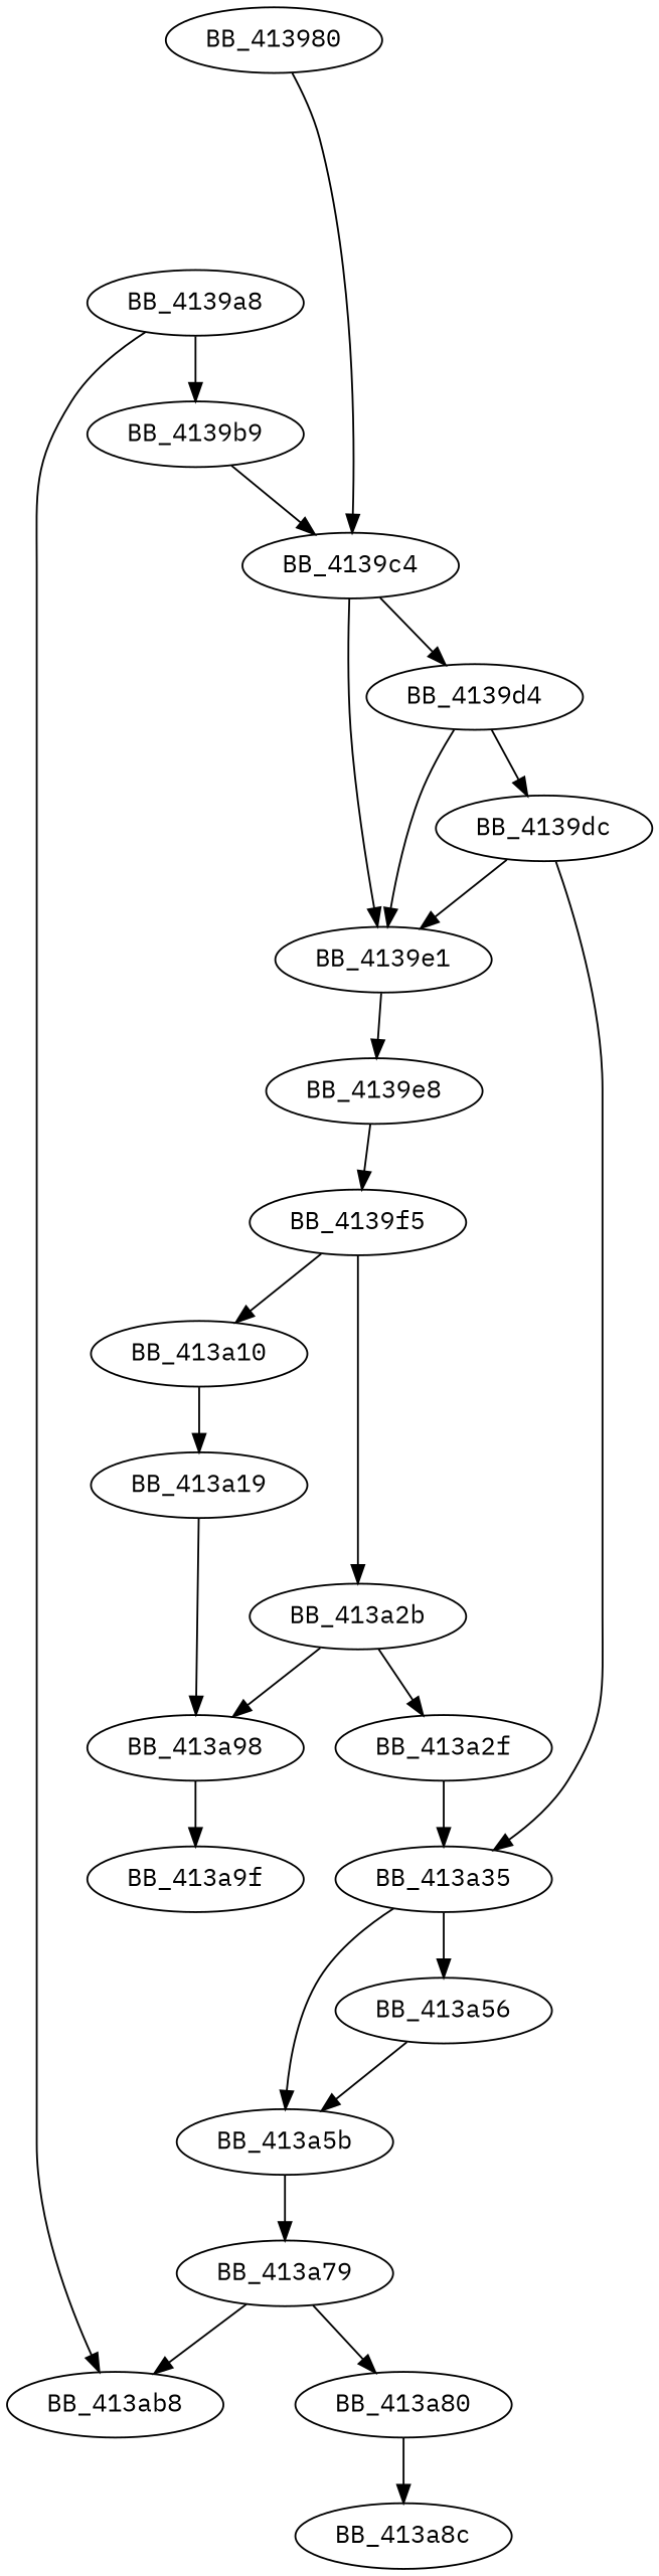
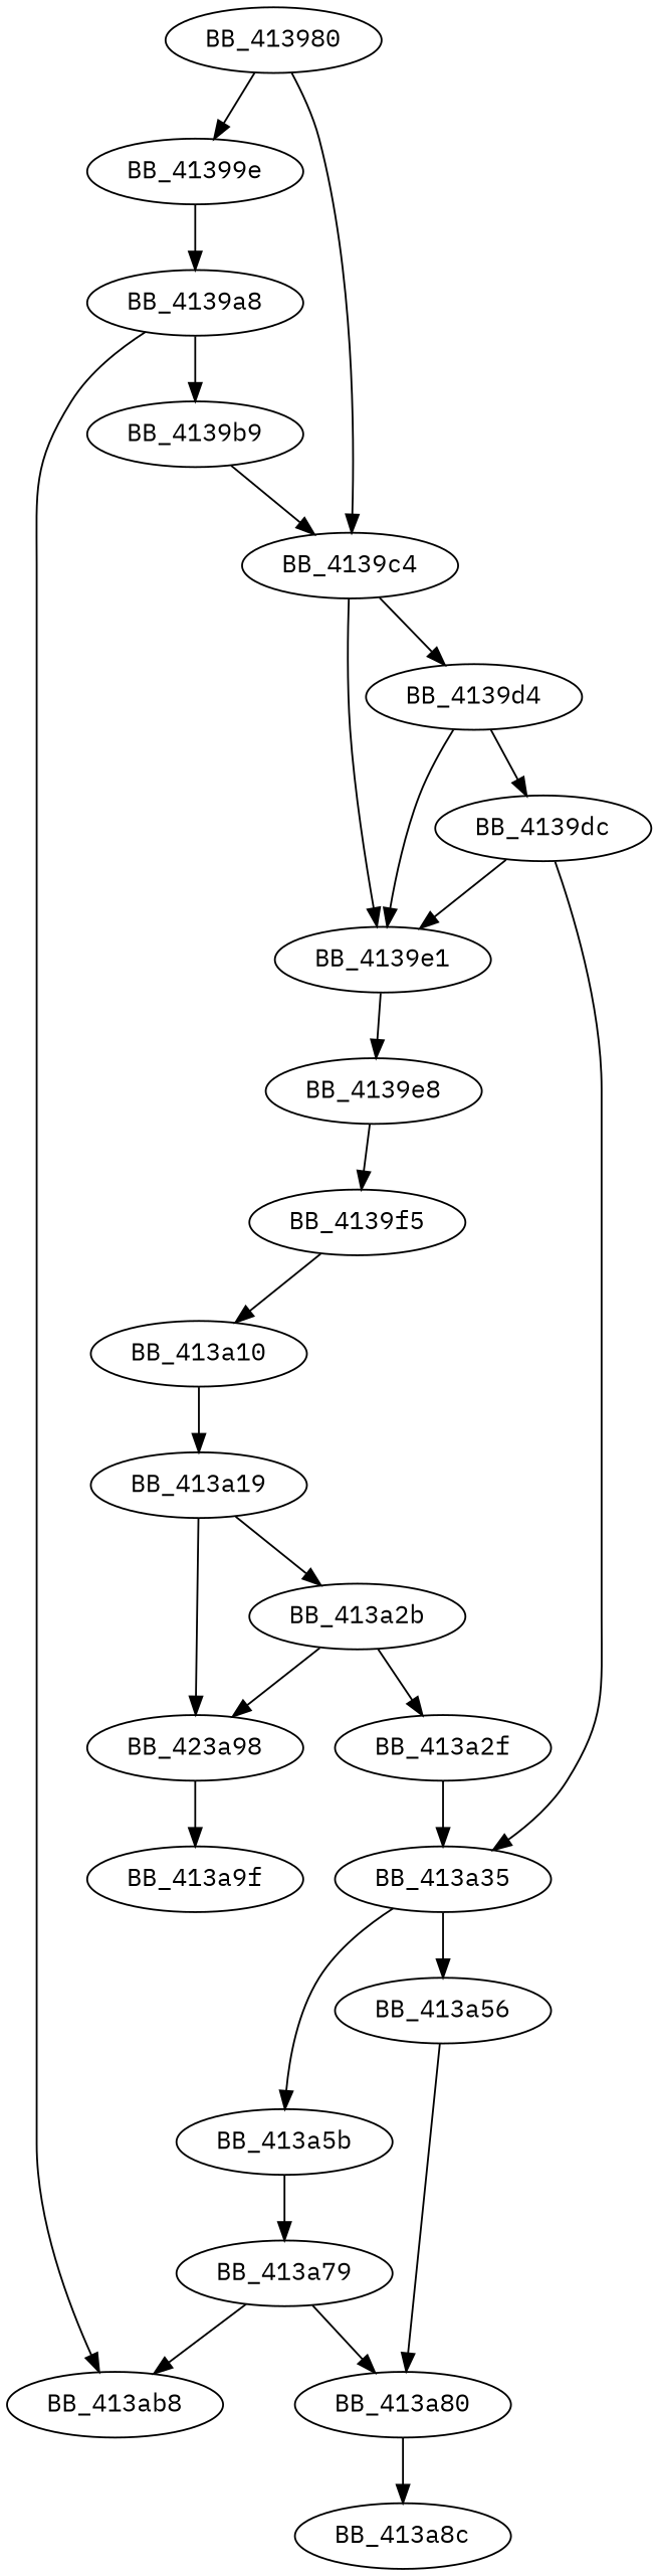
  digraph {
    fontname="IBM Plex Mono"
    node [fontname="IBM Plex Mono"]
    edge [fontname="IBM Plex Mono"]
    BB_413980
+   BB_41399e
    BB_4139c4
    BB_4139a8
    BB_4139d4
    BB_4139e1
    BB_4139b9
    BB_413ab8
    BB_4139dc
    BB_4139e8
    BB_413a35
    BB_4139f5
    BB_413a56
    BB_413a5b
    BB_413a79
    BB_413a10
    BB_413a19
    BB_413a2b
-   BB_413a98
+   BB_413a98 [label=BB_423a98]
    BB_413a2f
    BB_413a9f
    BB_413a80
    BB_413a8c
+   BB_413980 -> BB_41399e
    BB_413980 -> BB_4139c4
+   BB_41399e -> BB_4139a8
    BB_4139c4 -> BB_4139d4
    BB_4139c4 -> BB_4139e1
    BB_4139a8 -> BB_4139b9
    BB_4139a8 -> BB_413ab8
    BB_4139d4 -> BB_4139e1
    BB_4139d4 -> BB_4139dc
    BB_4139e1 -> BB_4139e8
    BB_4139b9 -> BB_4139c4
    BB_4139dc -> BB_4139e1
    BB_4139dc -> BB_413a35
    BB_4139e8 -> BB_4139f5
    BB_413a35 -> BB_413a56
    BB_413a35 -> BB_413a5b
    BB_4139f5 -> BB_413a10
-   BB_413a56 -> BB_413a5b
+   BB_413a56 -> BB_413a80
    BB_413a5b -> BB_413a79
    BB_413a79 -> BB_413ab8
    BB_413a79 -> BB_413a80
    BB_413a10 -> BB_413a19
-   BB_4139f5 -> BB_413a2b
+   BB_413a19 -> BB_413a2b
    BB_413a19 -> BB_413a98
    BB_413a2b -> BB_413a98
    BB_413a2b -> BB_413a2f
    BB_413a98 -> BB_413a9f
    BB_413a2f -> BB_413a35
    BB_413a80 -> BB_413a8c
  }
